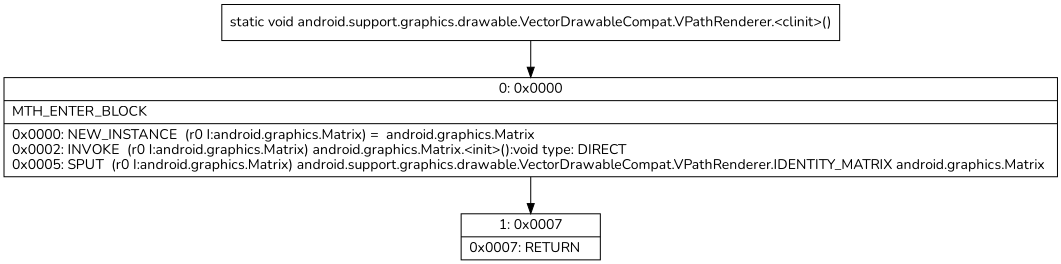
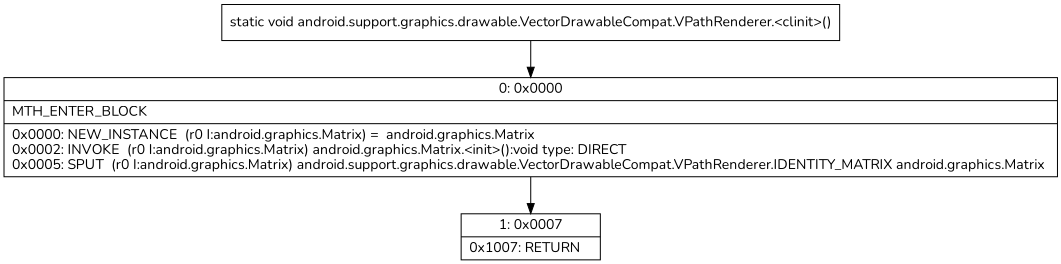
  digraph {
    fontname=Nunito
    node [shape=record fontname=Nunito]
    edge [fontname=Nunito]
    n1 [label="{0\:\ 0x0000|MTH_ENTER_BLOCK\l|0x0000: NEW_INSTANCE  (r0 I:android.graphics.Matrix) =  android.graphics.Matrix \l0x0002: INVOKE  (r0 I:android.graphics.Matrix) android.graphics.Matrix.\<init\>():void type: DIRECT \l0x0005: SPUT  (r0 I:android.graphics.Matrix) android.support.graphics.drawable.VectorDrawableCompat.VPathRenderer.IDENTITY_MATRIX android.graphics.Matrix \l}"]
-   n2 [label="{1\:\ 0x0007|0x0007: RETURN   \l}"]
+   n2 [label="{1\:\ 0x0007|0x1007: RETURN   \l}"]
    n3 [label="{static void android.support.graphics.drawable.VectorDrawableCompat.VPathRenderer.\<clinit\>() }"]
    n1 -> n2
    n3 -> n1
  }
